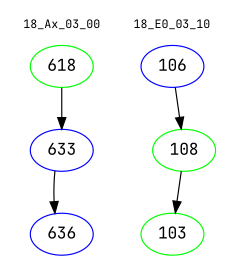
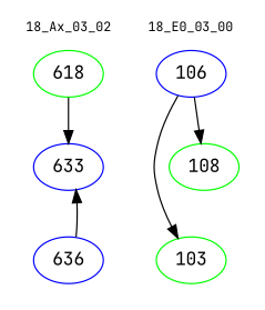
  digraph {
    fontname="JetBrains Mono"
    node [color=blue fontname="JetBrains Mono"]
    edge [color=black fontname="JetBrains Mono"]
    n1 [label=633]
    n2 [color=green label=618]
    n3 [label=636]
    n4 [label=106]
    n5 [color=green label=103]
    n6 [color=green label=108]
    subgraph cluster_1 {
      color=white
      fontsize=10
-     label="18_Ax_03_00"
+     label="18_Ax_03_02"
      n1
      n2
      n3
    }
    subgraph cluster_2 {
      color=white
      fontsize=10
-     label="18_E0_03_10"
+     label="18_E0_03_00"
      n4
      n5
      n6
    }
-   n1 -> n3
+   n3 -> n1
    n2 -> n1
-   n6 -> n5
+   n4 -> n5
    n4 -> n6
  }
